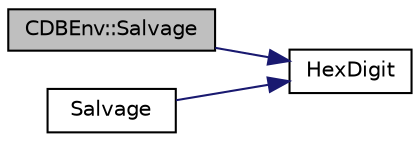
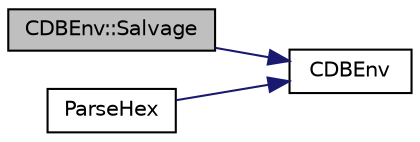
  digraph {
    rankdir=LR
    node [color=black fillcolor=white fontname=Helvetica fontsize=10 shape=record style=filled]
    edge [color=midnightblue fontname=Helvetica fontsize=10 labelfontname=Helvetica labelfontsize=10 style=solid]
    n1 [fillcolor=grey75 fontcolor=black height=0.2 label="CDBEnv::Salvage" width=0.4]
-   n2 [height=0.2 label=HexDigit width=0.4]
-   n3 [height=0.2 label=Salvage width=0.4]
+   n2 [height=0.2 label=CDBEnv width=0.4]
+   n3 [height=0.2 label=ParseHex width=0.4]
    n1 -> n2
    n3 -> n2
  }
